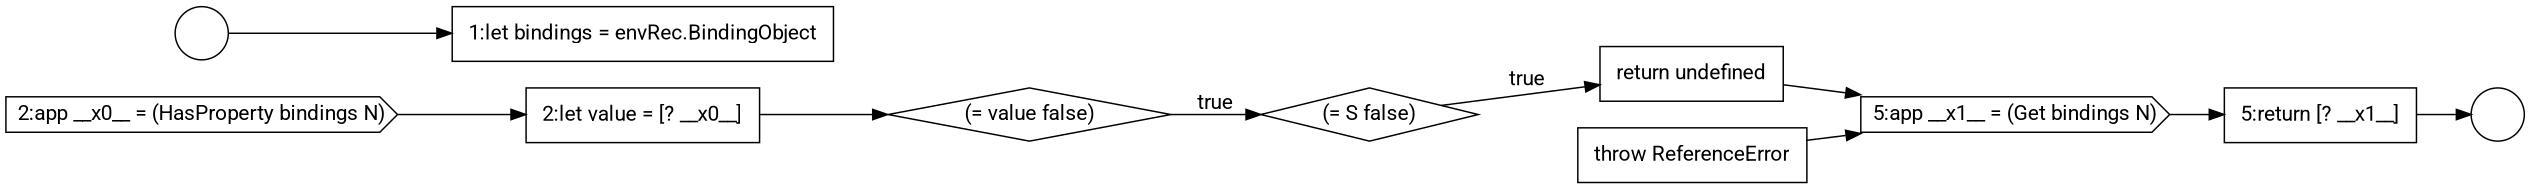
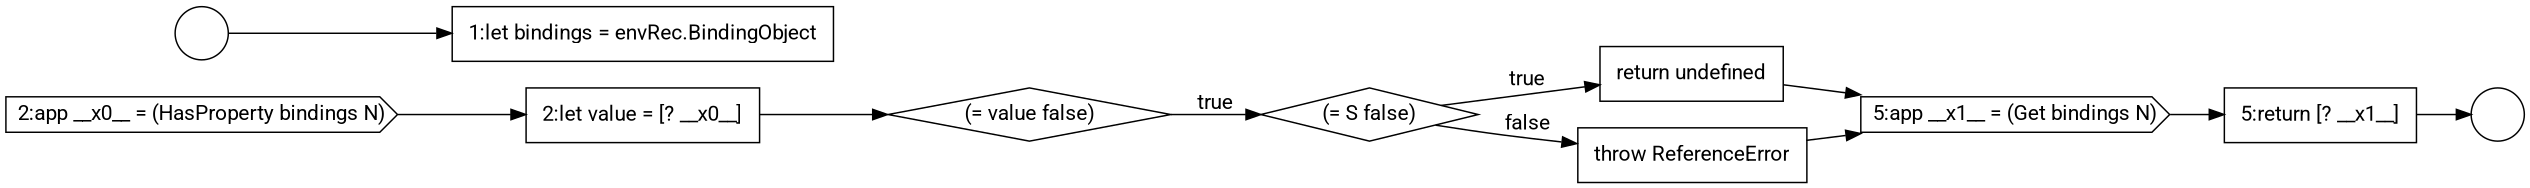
  digraph {
    fontname=Roboto
    rankdir=LR
    node [color=black fillcolor=white fontname=Roboto shape=none style=filled]
    edge [color=black fontname=Roboto]
    n1 [label=<<font color="black">     <table border="0" cellborder="1" cellspacing="0" cellpadding="10">       <tr><td align="left">return undefined</td></tr>     </table>   </font>> margin=0]
    n2 [label=<<font color="black">5:app __x1__ = (Get bindings N)</font>> shape=cds]
    n3 [label=<<font color="black">     <table border="0" cellborder="1" cellspacing="0" cellpadding="10">       <tr><td align="left">5:return [? __x1__]</td></tr>     </table>   </font>> margin=0]
    n4 [label=<<font color="black">2:app __x0__ = (HasProperty bindings N)</font>> shape=cds]
    n5 [label=<<font color="black">     <table border="0" cellborder="1" cellspacing="0" cellpadding="10">       <tr><td align="left">2:let value = [? __x0__]</td></tr>     </table>   </font>> margin=0]
    n6 [label=<<font color="black">(= value false)</font>> shape=diamond]
    n7 [label=<<font color="black">     <table border="0" cellborder="1" cellspacing="0" cellpadding="10">       <tr><td align="left">throw ReferenceError</td></tr>     </table>   </font>> margin=0]
    n8 [label=" " shape=circle]
    n9 [label=<<font color="black">     <table border="0" cellborder="1" cellspacing="0" cellpadding="10">       <tr><td align="left">1:let bindings = envRec.BindingObject</td></tr>     </table>   </font>> margin=0]
    n10 [label=<<font color="black">(= S false)</font>> shape=diamond]
    n11 [label=" " shape=circle]
    n1 -> n2
    n2 -> n3
    n3 -> n8
    n4 -> n5
    n5 -> n6
    n6 -> n10 [label=<<font color="black">true</font>>]
    n7 -> n2
    n10 -> n1 [label=<<font color="black">true</font>>]
+   n10 -> n7 [label=<<font color="black">false</font>>]
    n11 -> n9
  }
